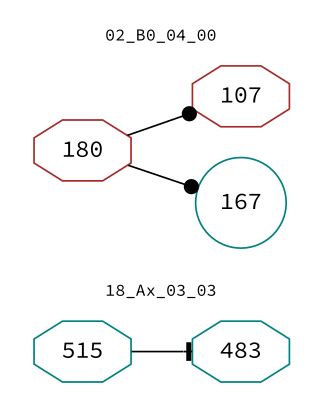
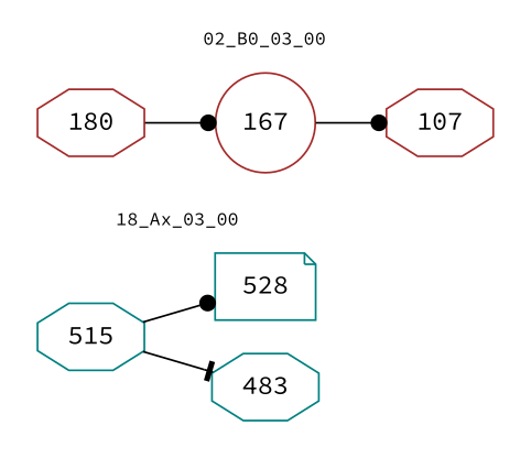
  digraph {
    fontname="Source Code Pro"
    rankdir=LR
    node [color=teal fontname="Source Code Pro" shape=octagon]
    edge [arrowhead=dot color=black fontname="Source Code Pro"]
    n1 [label=515]
    n2 [label=483]
+   n3 [label=528 shape=note]
    n4 [color=brown label=180]
-   n5 [label=167 shape=circle]
+   n5 [color=brown label=167 shape=circle]
    n6 [color=brown label=107]
    subgraph cluster_1 {
      color=white
      fontsize=10
-     label="18_Ax_03_03"
+     label="18_Ax_03_00"
      n1
      n2
+     n3
    }
    subgraph cluster_2 {
      color=white
      fontsize=10
-     label="02_B0_04_00"
+     label="02_B0_03_00"
      n4
      n5
      n6
    }
    n1 -> n2 [arrowhead=tee]
+   n1 -> n3
    n4 -> n5
-   n4 -> n6
+   n5 -> n6
  }
